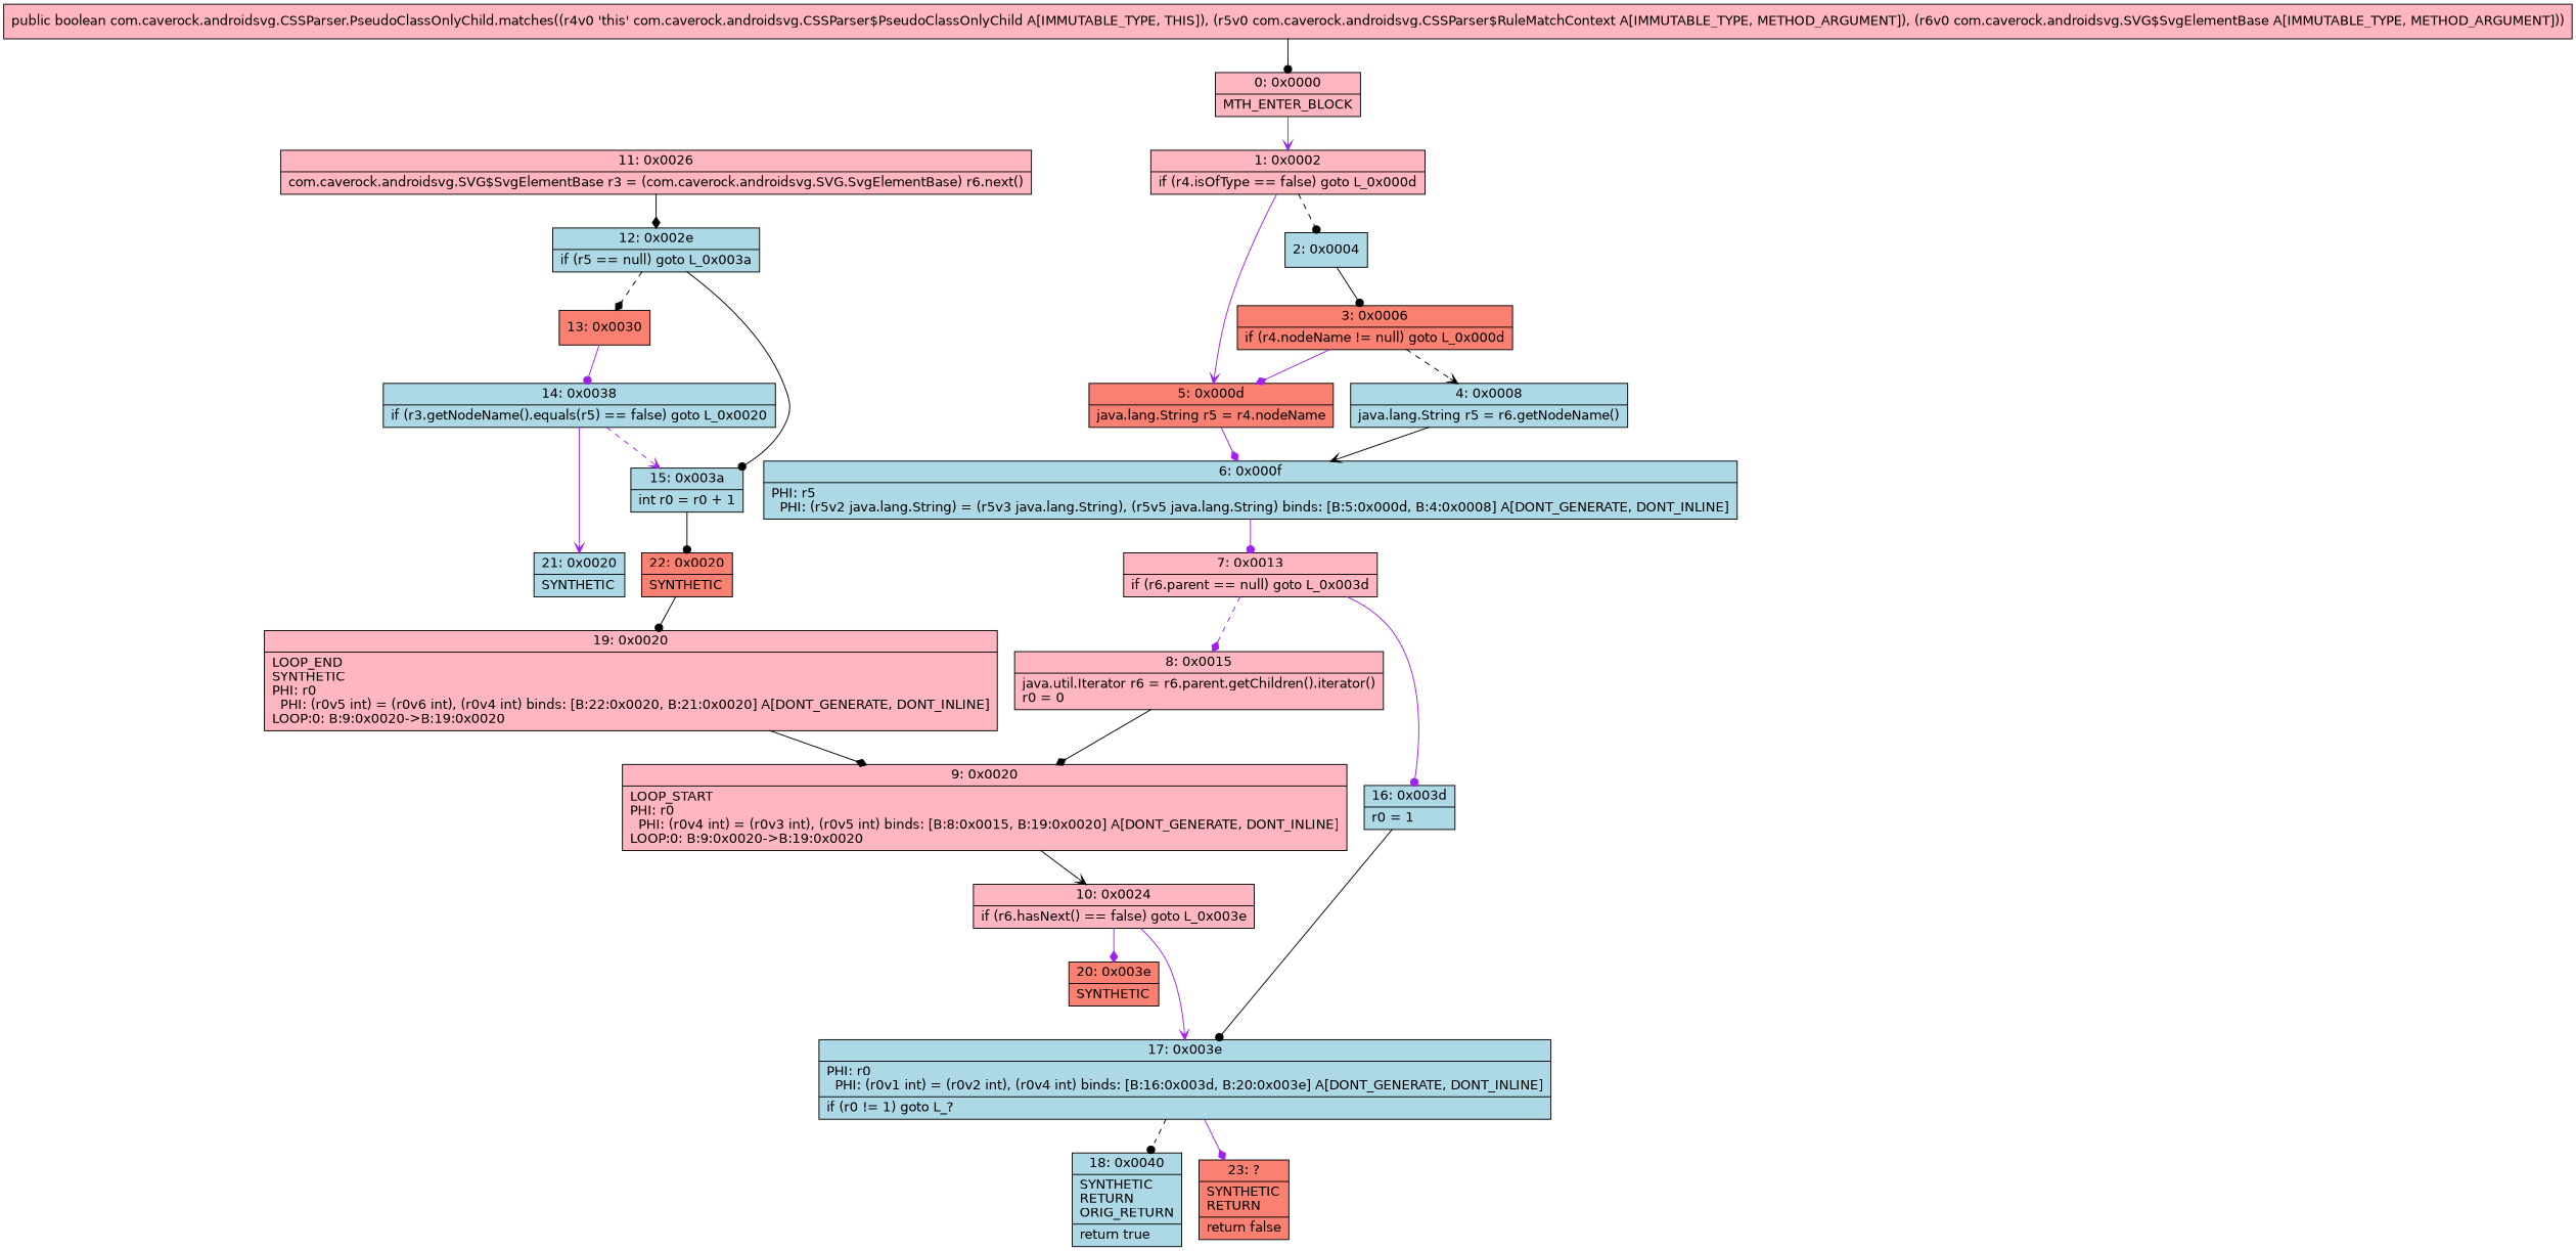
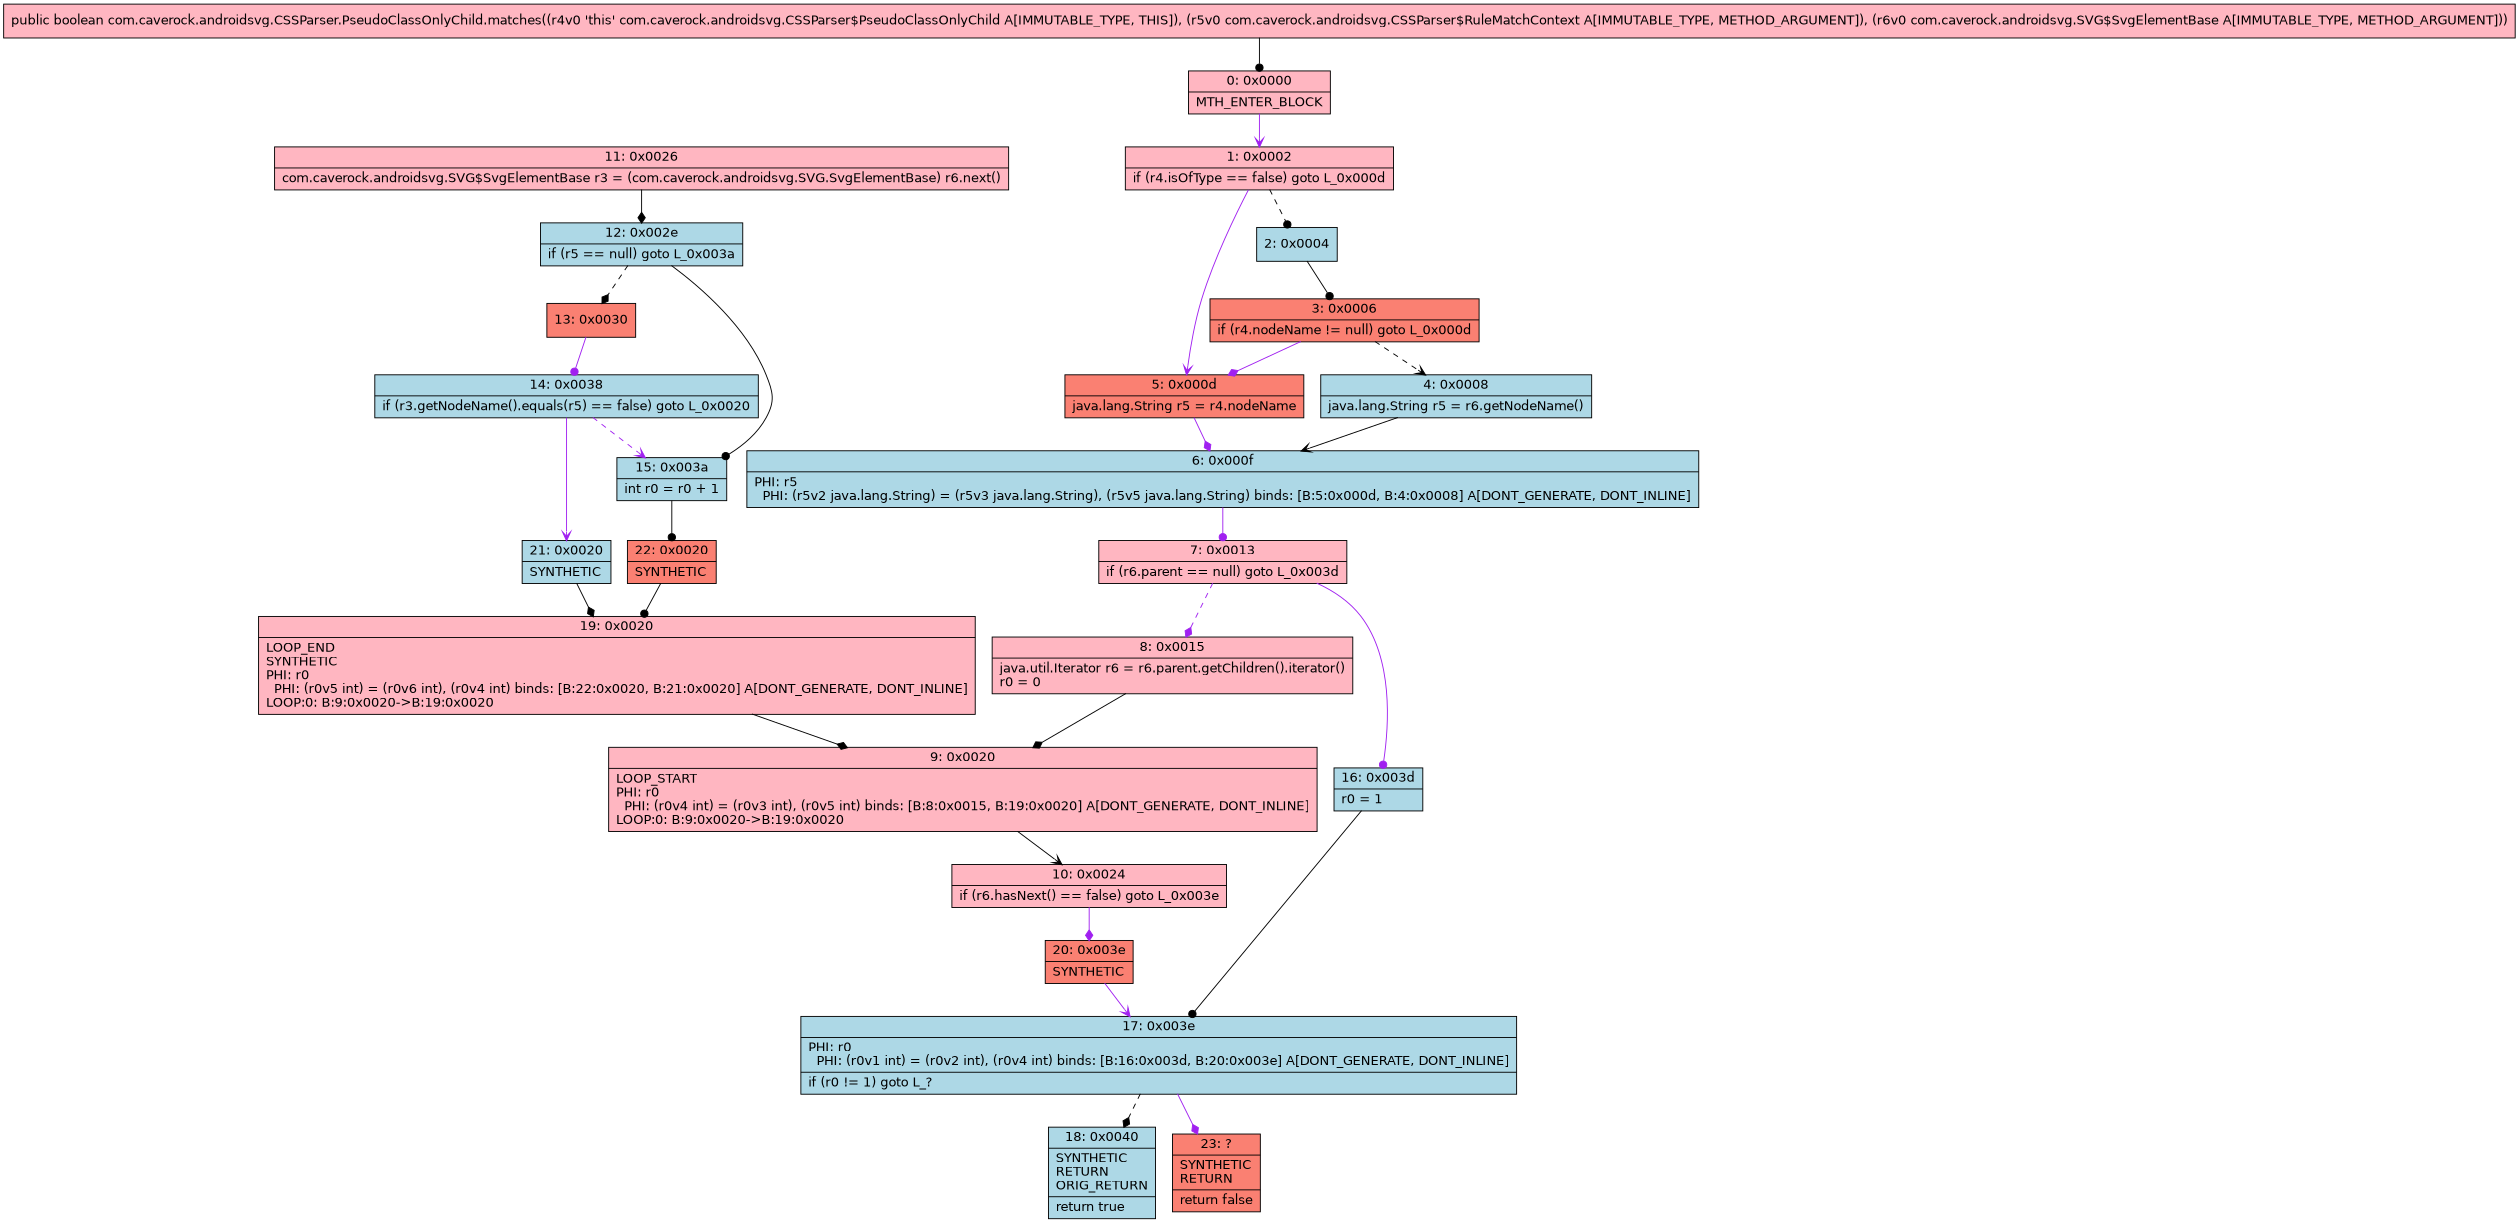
  digraph {
    fontname="DejaVu Sans"
    node [fillcolor=lightblue fontname="DejaVu Sans" shape=record style=filled]
    edge [arrowhead=diamond color=black fontname="DejaVu Sans"]
    n1 [fillcolor=lightpink label="{0\:\ 0x0000|MTH_ENTER_BLOCK\l}"]
    n2 [fillcolor=lightpink label="{1\:\ 0x0002|if (r4.isOfType == false) goto L_0x000d\l}"]
    n3 [label="{2\:\ 0x0004}"]
    n4 [fillcolor=salmon label="{5\:\ 0x000d|java.lang.String r5 = r4.nodeName\l}"]
    n5 [fillcolor=salmon label="{3\:\ 0x0006|if (r4.nodeName != null) goto L_0x000d\l}"]
    n6 [label="{6\:\ 0x000f|PHI: r5 \l  PHI: (r5v2 java.lang.String) = (r5v3 java.lang.String), (r5v5 java.lang.String) binds: [B:5:0x000d, B:4:0x0008] A[DONT_GENERATE, DONT_INLINE]\l}"]
    n7 [label="{4\:\ 0x0008|java.lang.String r5 = r6.getNodeName()\l}"]
    n8 [fillcolor=lightpink label="{7\:\ 0x0013|if (r6.parent == null) goto L_0x003d\l}"]
    n9 [fillcolor=lightpink label="{8\:\ 0x0015|java.util.Iterator r6 = r6.parent.getChildren().iterator()\lr0 = 0\l}"]
    n10 [label="{16\:\ 0x003d|r0 = 1\l}"]
    n11 [fillcolor=lightpink label="{9\:\ 0x0020|LOOP_START\lPHI: r0 \l  PHI: (r0v4 int) = (r0v3 int), (r0v5 int) binds: [B:8:0x0015, B:19:0x0020] A[DONT_GENERATE, DONT_INLINE]\lLOOP:0: B:9:0x0020\-\>B:19:0x0020\l}"]
    n12 [label="{17\:\ 0x003e|PHI: r0 \l  PHI: (r0v1 int) = (r0v2 int), (r0v4 int) binds: [B:16:0x003d, B:20:0x003e] A[DONT_GENERATE, DONT_INLINE]\l|if (r0 != 1) goto L_?\l}"]
    n13 [fillcolor=lightpink label="{10\:\ 0x0024|if (r6.hasNext() == false) goto L_0x003e\l}"]
    n14 [fillcolor=salmon label="{20\:\ 0x003e|SYNTHETIC\l}"]
    n15 [fillcolor=lightpink label="{11\:\ 0x0026|com.caverock.androidsvg.SVG$SvgElementBase r3 = (com.caverock.androidsvg.SVG.SvgElementBase) r6.next()\l}"]
    n16 [label="{12\:\ 0x002e|if (r5 == null) goto L_0x003a\l}"]
    n17 [fillcolor=salmon label="{13\:\ 0x0030}"]
    n18 [label="{15\:\ 0x003a|int r0 = r0 + 1\l}"]
    n19 [label="{14\:\ 0x0038|if (r3.getNodeName().equals(r5) == false) goto L_0x0020\l}"]
    n20 [fillcolor=salmon label="{22\:\ 0x0020|SYNTHETIC\l}"]
    n21 [label="{21\:\ 0x0020|SYNTHETIC\l}"]
    n22 [fillcolor=lightpink label="{19\:\ 0x0020|LOOP_END\lSYNTHETIC\lPHI: r0 \l  PHI: (r0v5 int) = (r0v6 int), (r0v4 int) binds: [B:22:0x0020, B:21:0x0020] A[DONT_GENERATE, DONT_INLINE]\lLOOP:0: B:9:0x0020\-\>B:19:0x0020\l}"]
    n23 [label="{18\:\ 0x0040|SYNTHETIC\lRETURN\lORIG_RETURN\l|return true\l}"]
    n24 [fillcolor=salmon label="{23\:\ ?|SYNTHETIC\lRETURN\l|return false\l}"]
    n25 [fillcolor=lightpink label="{public boolean com.caverock.androidsvg.CSSParser.PseudoClassOnlyChild.matches((r4v0 'this' com.caverock.androidsvg.CSSParser$PseudoClassOnlyChild A[IMMUTABLE_TYPE, THIS]), (r5v0 com.caverock.androidsvg.CSSParser$RuleMatchContext A[IMMUTABLE_TYPE, METHOD_ARGUMENT]), (r6v0 com.caverock.androidsvg.SVG$SvgElementBase A[IMMUTABLE_TYPE, METHOD_ARGUMENT])) }"]
    n1 -> n2 [arrowhead=vee color=purple]
    n2 -> n3 [arrowhead=dot style=dashed]
    n2 -> n4 [arrowhead=vee color=purple]
    n3 -> n5 [arrowhead=dot]
    n4 -> n6 [color=purple]
    n5 -> n4 [color=purple]
    n5 -> n7 [arrowhead=vee style=dashed]
    n6 -> n8 [arrowhead=dot color=purple]
    n7 -> n6 [arrowhead=vee]
    n8 -> n9 [color=purple style=dashed]
    n8 -> n10 [arrowhead=dot color=purple]
    n9 -> n11
    n10 -> n12 [arrowhead=dot]
    n11 -> n13 [arrowhead=vee]
-   n12 -> n23 [arrowhead=dot style=dashed]
+   n12 -> n23 [style=dashed]
    n12 -> n24 [color=purple]
    n13 -> n14 [color=purple]
-   n13 -> n12 [arrowhead=vee color=purple]
+   n14 -> n12 [arrowhead=vee color=purple]
    n15 -> n16
    n16 -> n17 [style=dashed]
    n16 -> n18 [arrowhead=dot]
    n17 -> n19 [arrowhead=dot color=purple]
    n18 -> n20 [arrowhead=dot]
    n19 -> n18 [arrowhead=vee color=purple style=dashed]
    n19 -> n21 [arrowhead=vee color=purple]
    n20 -> n22 [arrowhead=dot]
+   n21 -> n22
    n22 -> n11
    n25 -> n1 [arrowhead=dot]
  }
